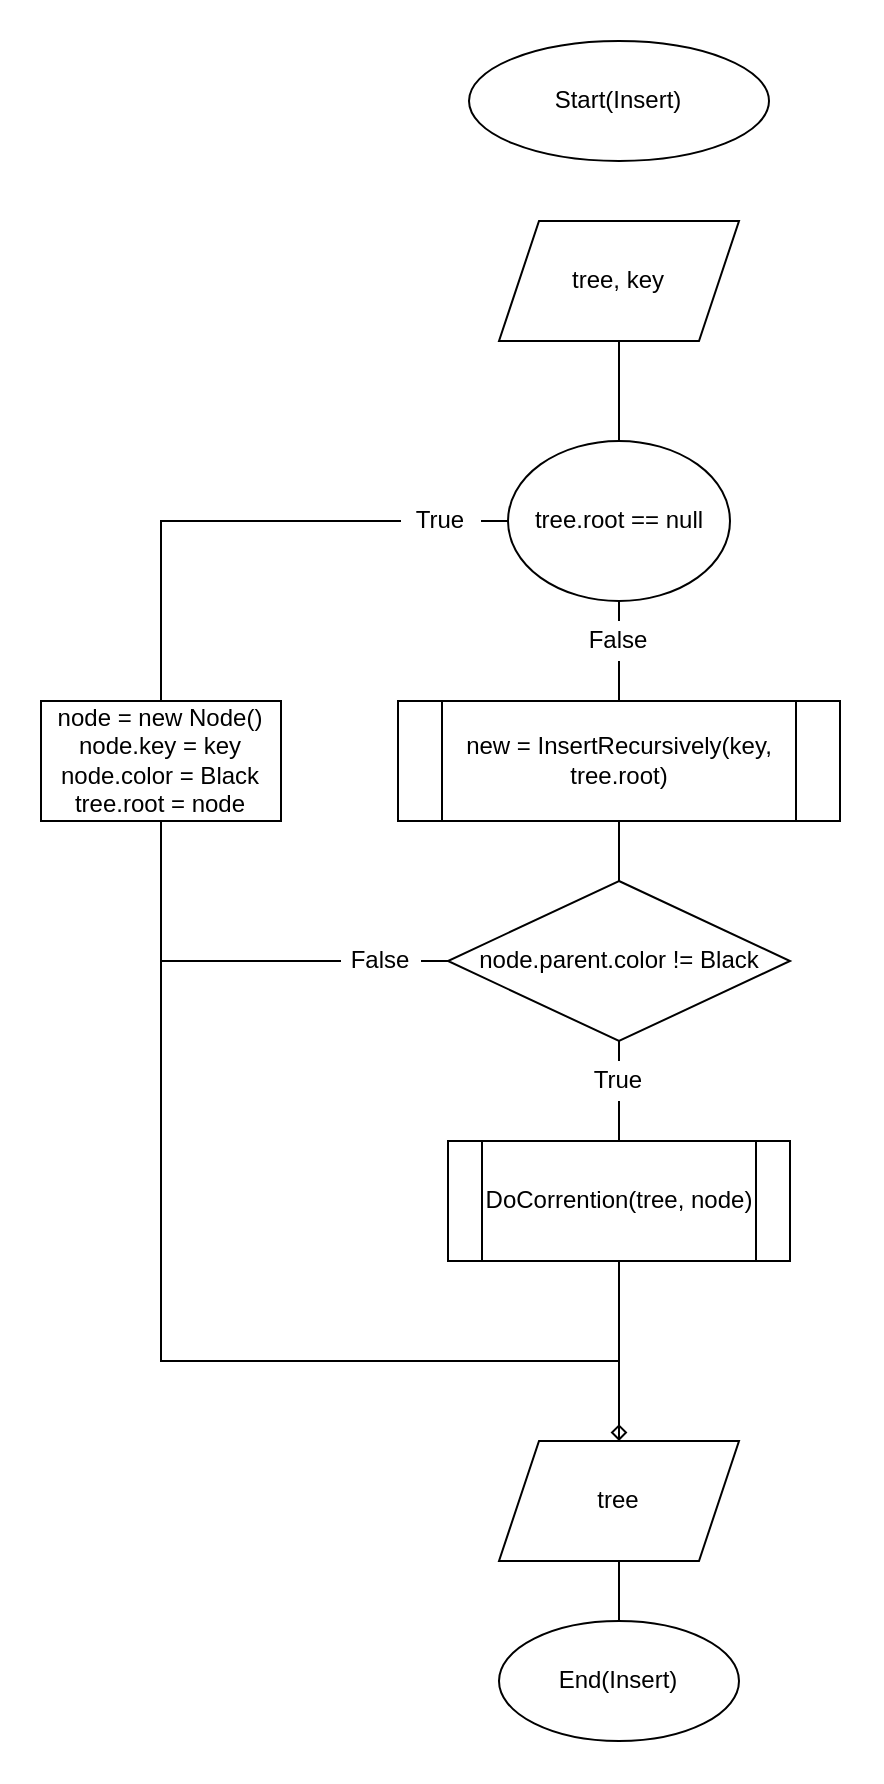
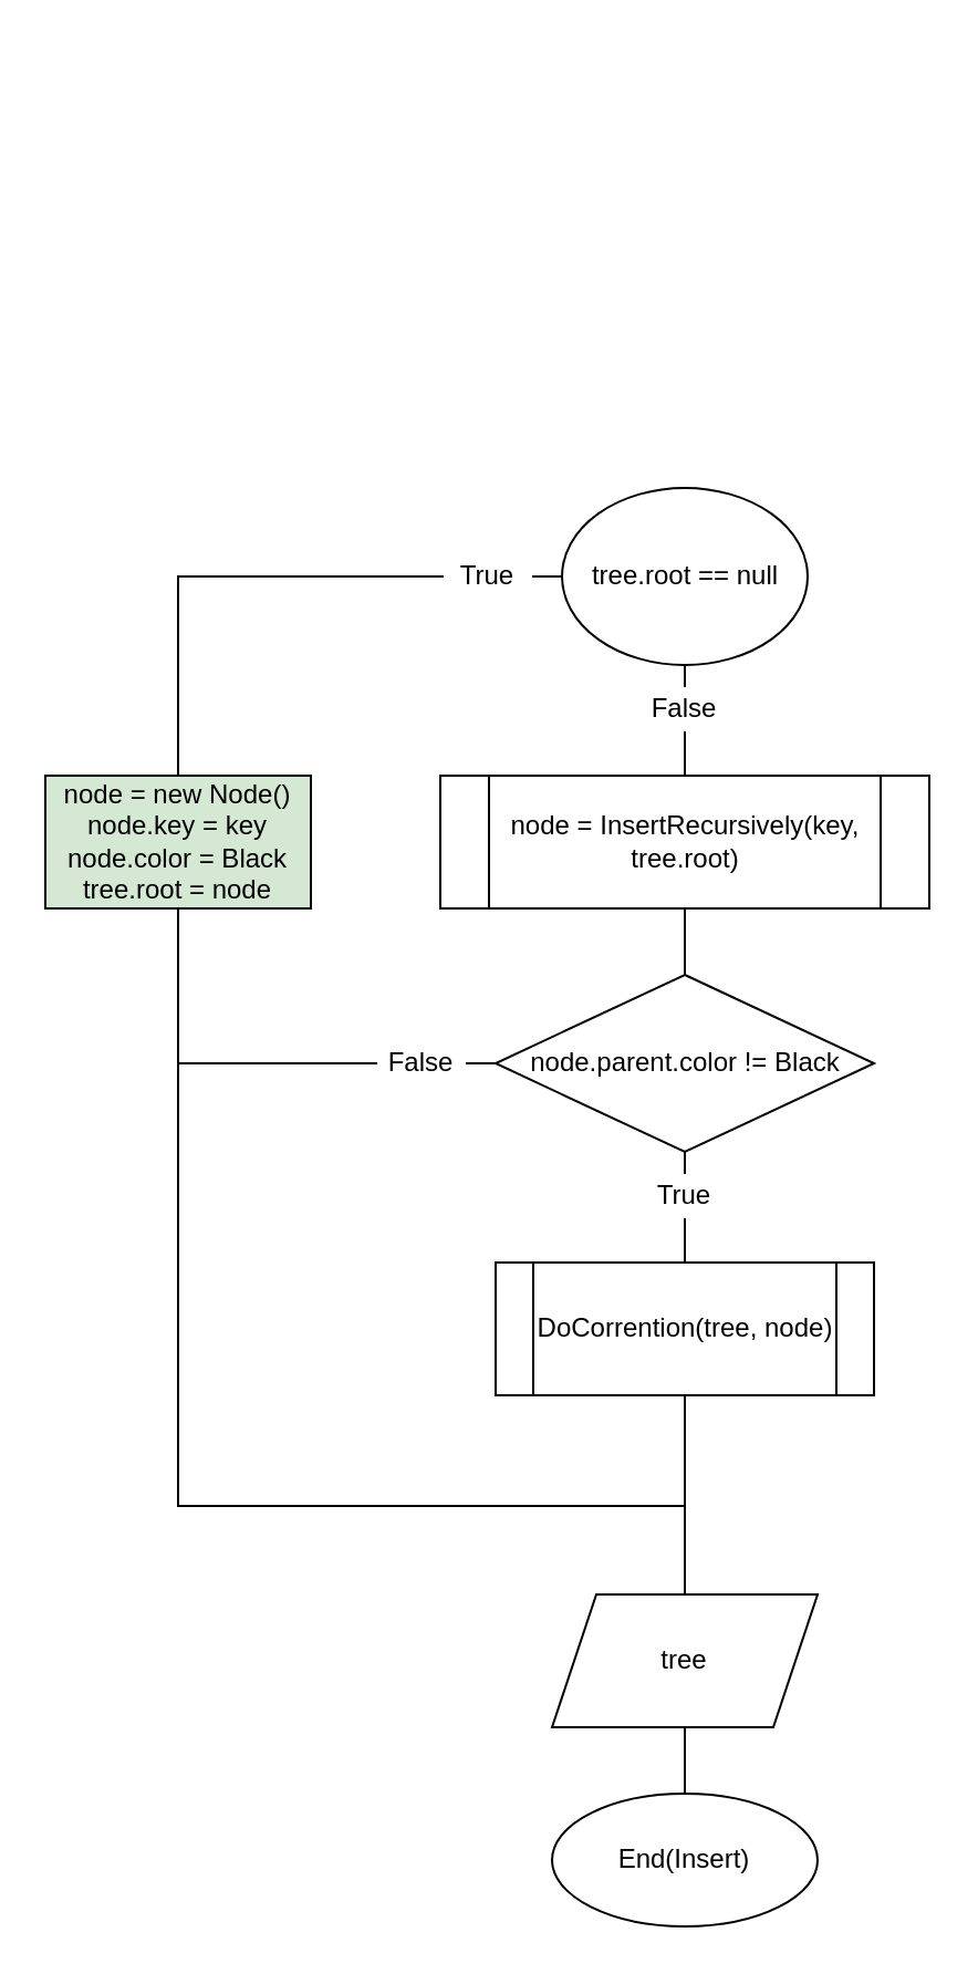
  <mxCell id="0" />
  <mxCell id="1" parent="0" />
- <mxCell id="2" value="Start(Insert)" style="ellipse;whiteSpace=wrap;html=1;" vertex="1" parent="1"><mxGeometry x="234" width="150" height="60" as="geometry" y="20" /></mxCell>
- <mxCell id="3" style="edgeStyle=orthogonalEdgeStyle;rounded=0;orthogonalLoop=1;jettySize=auto;html=1;exitX=0.5;exitY=1;exitDx=0;exitDy=0;entryX=0.5;entryY=0;entryDx=0;entryDy=0;endArrow=none;endFill=0;" edge="1" parent="1" source="4" target="7"><mxGeometry relative="1" as="geometry" /></mxCell>
- <mxCell id="4" value="tree, key" style="shape=parallelogram;perimeter=parallelogramPerimeter;whiteSpace=wrap;html=1;fixedSize=1;" vertex="1" parent="1"><mxGeometry x="249" y="110" width="120" height="60" as="geometry" /></mxCell>
  <mxCell id="5" style="edgeStyle=orthogonalEdgeStyle;rounded=0;orthogonalLoop=1;jettySize=auto;html=1;exitX=0;exitY=0.5;exitDx=0;exitDy=0;entryX=1;entryY=0.5;entryDx=0;entryDy=0;endArrow=none;endFill=0;" edge="1" parent="1" source="7" target="9"><mxGeometry relative="1" as="geometry" /></mxCell>
  <mxCell id="6" style="edgeStyle=orthogonalEdgeStyle;rounded=0;orthogonalLoop=1;jettySize=auto;html=1;exitX=0.5;exitY=1;exitDx=0;exitDy=0;entryX=0.5;entryY=0;entryDx=0;entryDy=0;endArrow=none;endFill=0;" edge="1" parent="1" source="7" target="13"><mxGeometry relative="1" as="geometry" /></mxCell>
  <mxCell id="7" value="tree.root == null" style="ellipse;whiteSpace=wrap;html=1;" vertex="1" parent="1"><mxGeometry x="253.5" y="220" width="111" height="80" as="geometry" /></mxCell>
  <mxCell id="8" style="edgeStyle=orthogonalEdgeStyle;rounded=0;orthogonalLoop=1;jettySize=auto;html=1;exitX=0;exitY=0.5;exitDx=0;exitDy=0;entryX=0.5;entryY=0;entryDx=0;entryDy=0;endArrow=none;endFill=0;" edge="1" parent="1" source="9" target="11"><mxGeometry relative="1" as="geometry" /></mxCell>
  <mxCell id="9" value="True" style="text;html=1;strokeColor=none;fillColor=none;align=center;verticalAlign=middle;whiteSpace=wrap;rounded=0;" vertex="1" parent="1"><mxGeometry x="200" y="250" width="40" height="20" as="geometry" /></mxCell>
- <mxCell id="10" style="edgeStyle=orthogonalEdgeStyle;rounded=0;orthogonalLoop=1;jettySize=auto;html=1;exitX=0.5;exitY=1;exitDx=0;exitDy=0;entryX=0.5;entryY=0;entryDx=0;entryDy=0;endArrow=diamond;endFill=0;" edge="1" parent="1" source="11" target="26"><mxGeometry relative="1" as="geometry"><Array as="points"><mxPoint x="80" y="680" /><mxPoint x="309" y="680" /></Array></mxGeometry></mxCell>
- <mxCell id="11" value="node = new Node()&lt;br&gt;node.key = key&lt;br&gt;node.color = Black&lt;br&gt;tree.root = node" style="rounded=0;whiteSpace=wrap;html=1;" vertex="1" parent="1"><mxGeometry x="20" y="350" width="120" height="60" as="geometry" /></mxCell>
+ <mxCell id="10" style="edgeStyle=orthogonalEdgeStyle;rounded=0;orthogonalLoop=1;jettySize=auto;html=1;exitX=0.5;exitY=1;exitDx=0;exitDy=0;entryX=0.5;entryY=0;entryDx=0;entryDy=0;endArrow=none;endFill=0;" edge="1" parent="1" source="11" target="26"><mxGeometry relative="1" as="geometry"><Array as="points"><mxPoint x="80" y="680" /><mxPoint x="309" y="680" /></Array></mxGeometry></mxCell>
+ <mxCell id="11" value="node = new Node()&lt;br&gt;node.key = key&lt;br&gt;node.color = Black&lt;br&gt;tree.root = node" style="rounded=0;whiteSpace=wrap;html=1;fillColor=#d5e8d4;" vertex="1" parent="1"><mxGeometry x="20" y="350" width="120" height="60" as="geometry" /></mxCell>
  <mxCell id="12" style="edgeStyle=orthogonalEdgeStyle;rounded=0;orthogonalLoop=1;jettySize=auto;html=1;exitX=0.5;exitY=1;exitDx=0;exitDy=0;entryX=0.5;entryY=0;entryDx=0;entryDy=0;endArrow=none;endFill=0;" edge="1" parent="1" source="13" target="15"><mxGeometry relative="1" as="geometry" /></mxCell>
  <mxCell id="13" value="False" style="text;html=1;strokeColor=none;fillColor=none;align=center;verticalAlign=middle;whiteSpace=wrap;rounded=0;" vertex="1" parent="1"><mxGeometry x="289" y="310" width="40" height="20" as="geometry" /></mxCell>
  <mxCell id="14" style="edgeStyle=orthogonalEdgeStyle;rounded=0;orthogonalLoop=1;jettySize=auto;html=1;exitX=0.5;exitY=1;exitDx=0;exitDy=0;entryX=0.5;entryY=0;entryDx=0;entryDy=0;endArrow=none;endFill=0;" edge="1" parent="1" source="15" target="18"><mxGeometry relative="1" as="geometry" /></mxCell>
- <mxCell id="15" value="new = InsertRecursively(key, tree.root)" style="shape=process;whiteSpace=wrap;html=1;backgroundOutline=1;" vertex="1" parent="1"><mxGeometry x="198.5" y="350" width="221" height="60" as="geometry" /></mxCell>
+ <mxCell id="15" value="node = InsertRecursively(key, tree.root)" style="shape=process;whiteSpace=wrap;html=1;backgroundOutline=1;" vertex="1" parent="1"><mxGeometry x="198.5" y="350" width="221" height="60" as="geometry" /></mxCell>
  <mxCell id="16" style="edgeStyle=orthogonalEdgeStyle;rounded=0;orthogonalLoop=1;jettySize=auto;html=1;exitX=0;exitY=0.5;exitDx=0;exitDy=0;entryX=1;entryY=0.5;entryDx=0;entryDy=0;endArrow=none;endFill=0;" edge="1" parent="1" source="18" target="20"><mxGeometry relative="1" as="geometry" /></mxCell>
  <mxCell id="17" style="edgeStyle=orthogonalEdgeStyle;rounded=0;orthogonalLoop=1;jettySize=auto;html=1;exitX=0.5;exitY=1;exitDx=0;exitDy=0;entryX=0.5;entryY=0;entryDx=0;entryDy=0;endArrow=none;endFill=0;" edge="1" parent="1" source="18" target="24"><mxGeometry relative="1" as="geometry" /></mxCell>
  <mxCell id="18" value="node.parent.color != Black" style="rhombus;whiteSpace=wrap;html=1;" vertex="1" parent="1"><mxGeometry x="223.5" y="440" width="171" height="80" as="geometry" /></mxCell>
  <mxCell id="19" style="edgeStyle=orthogonalEdgeStyle;rounded=0;orthogonalLoop=1;jettySize=auto;html=1;exitX=0;exitY=0.5;exitDx=0;exitDy=0;endArrow=none;endFill=0;" edge="1" parent="1" source="20" target="26"><mxGeometry relative="1" as="geometry"><Array as="points"><mxPoint x="80" y="480" /><mxPoint x="80" y="680" /><mxPoint x="309" y="680" /></Array></mxGeometry></mxCell>
  <mxCell id="20" value="False" style="text;html=1;strokeColor=none;fillColor=none;align=center;verticalAlign=middle;whiteSpace=wrap;rounded=0;" vertex="1" parent="1"><mxGeometry x="170" y="470" width="40" height="20" as="geometry" /></mxCell>
  <mxCell id="21" style="edgeStyle=orthogonalEdgeStyle;rounded=0;orthogonalLoop=1;jettySize=auto;html=1;exitX=0.5;exitY=1;exitDx=0;exitDy=0;entryX=0.5;entryY=0;entryDx=0;entryDy=0;endArrow=none;endFill=0;" edge="1" parent="1" source="22" target="26"><mxGeometry relative="1" as="geometry" /></mxCell>
  <mxCell id="22" value="DoCorrention(tree, node)" style="shape=process;whiteSpace=wrap;html=1;backgroundOutline=1;" vertex="1" parent="1"><mxGeometry x="223.5" y="570" width="171" height="60" as="geometry" /></mxCell>
  <mxCell id="23" style="edgeStyle=orthogonalEdgeStyle;rounded=0;orthogonalLoop=1;jettySize=auto;html=1;exitX=0.5;exitY=1;exitDx=0;exitDy=0;entryX=0.5;entryY=0;entryDx=0;entryDy=0;endArrow=none;endFill=0;" edge="1" parent="1" source="24" target="22"><mxGeometry relative="1" as="geometry" /></mxCell>
  <mxCell id="24" value="True" style="text;html=1;strokeColor=none;fillColor=none;align=center;verticalAlign=middle;whiteSpace=wrap;rounded=0;" vertex="1" parent="1"><mxGeometry x="289" y="530" width="40" height="20" as="geometry" /></mxCell>
  <mxCell id="25" style="edgeStyle=orthogonalEdgeStyle;rounded=0;orthogonalLoop=1;jettySize=auto;html=1;exitX=0.5;exitY=1;exitDx=0;exitDy=0;entryX=0.5;entryY=0;entryDx=0;entryDy=0;endArrow=none;endFill=0;" edge="1" parent="1" source="26" target="27"><mxGeometry relative="1" as="geometry" /></mxCell>
  <mxCell id="26" value="tree" style="shape=parallelogram;perimeter=parallelogramPerimeter;whiteSpace=wrap;html=1;fixedSize=1;" vertex="1" parent="1"><mxGeometry x="249" y="720" width="120" height="60" as="geometry" /></mxCell>
  <mxCell id="27" value="End(Insert)" style="ellipse;whiteSpace=wrap;html=1;" vertex="1" parent="1"><mxGeometry x="249" y="810" width="120" height="60" as="geometry" /></mxCell>
